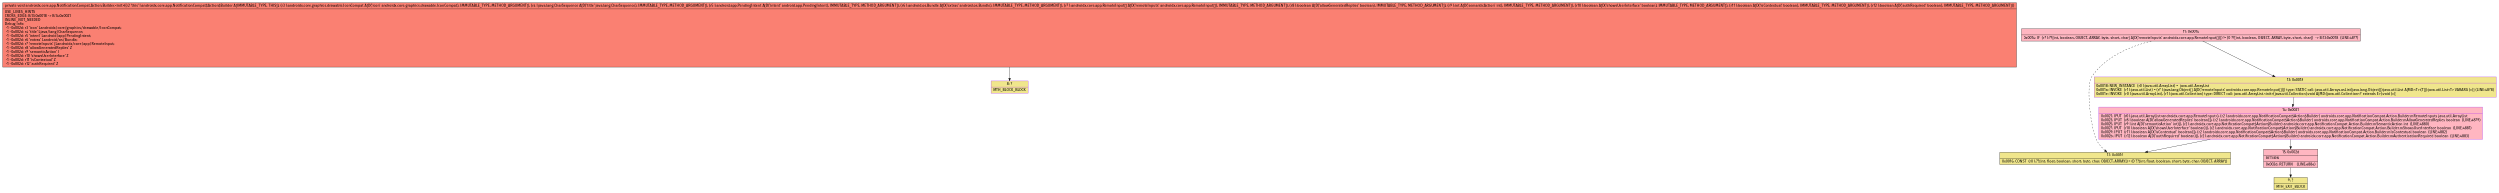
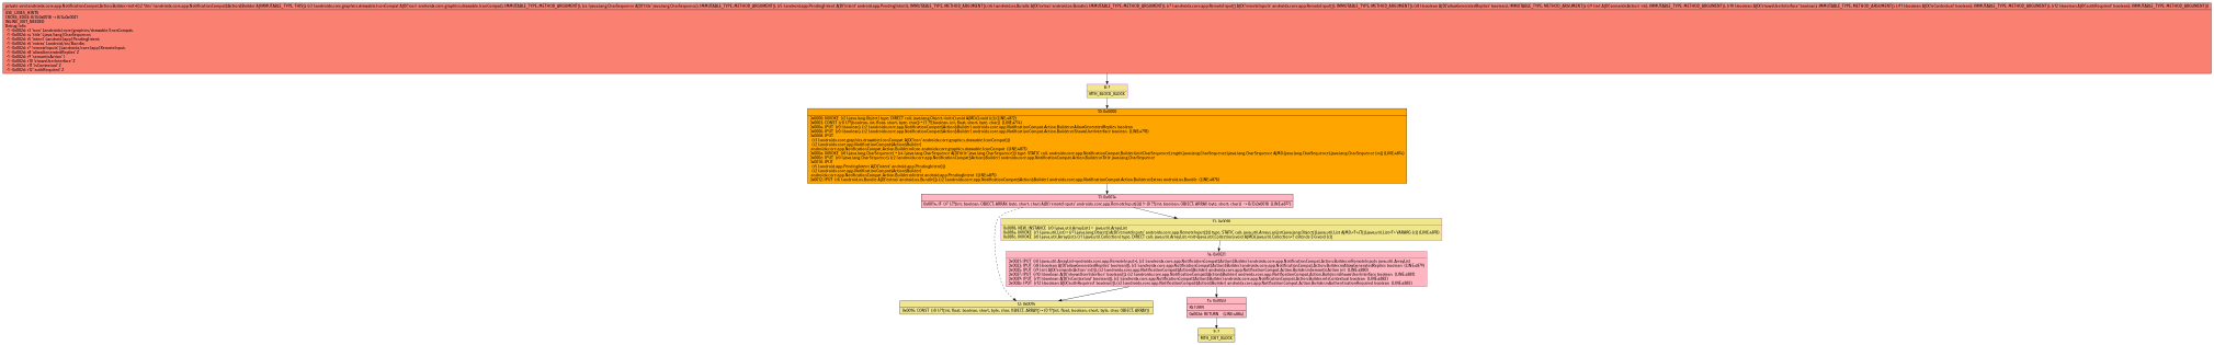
  digraph {
    fontname="Fira Sans"
    node [color=black fillcolor=khaki fontname="Fira Sans" shape=record style=filled]
    edge [fontname="Fira Sans"]
    n1 [color=purple label="{8\:\ ?|MTH_BLOCK_BLOCK\l}"]
+   n2 [fillcolor=orange label="{10\:\ 0x0000|0x0000: INVOKE  (r2 I:java.lang.Object) type: DIRECT call: java.lang.Object.\<init\>():void A[MD:():void (c)] (LINE:4872)\l0x0003: CONST  (r0 I:??[boolean, int, float, short, byte, char]) = (1 ??[boolean, int, float, short, byte, char])  (LINE:4774)\l0x0004: IPUT  (r0 I:boolean), (r2 I:androidx.core.app.NotificationCompat$Action$Builder) androidx.core.app.NotificationCompat.Action.Builder.mAllowGeneratedReplies boolean \l0x0006: IPUT  (r0 I:boolean), (r2 I:androidx.core.app.NotificationCompat$Action$Builder) androidx.core.app.NotificationCompat.Action.Builder.mShowsUserInterface boolean  (LINE:4778)\l0x0008: IPUT  \l  (r3 I:androidx.core.graphics.drawable.IconCompat A[D('icon' androidx.core.graphics.drawable.IconCompat)])\l  (r2 I:androidx.core.app.NotificationCompat$Action$Builder)\l androidx.core.app.NotificationCompat.Action.Builder.mIcon androidx.core.graphics.drawable.IconCompat  (LINE:4873)\l0x000a: INVOKE  (r0 I:java.lang.CharSequence) = (r4 I:java.lang.CharSequence A[D('title' java.lang.CharSequence)]) type: STATIC call: androidx.core.app.NotificationCompat.Builder.limitCharSequenceLength(java.lang.CharSequence):java.lang.CharSequence A[MD:(java.lang.CharSequence):java.lang.CharSequence (m)] (LINE:4874)\l0x000e: IPUT  (r0 I:java.lang.CharSequence), (r2 I:androidx.core.app.NotificationCompat$Action$Builder) androidx.core.app.NotificationCompat.Action.Builder.mTitle java.lang.CharSequence \l0x0010: IPUT  \l  (r5 I:android.app.PendingIntent A[D('intent' android.app.PendingIntent)])\l  (r2 I:androidx.core.app.NotificationCompat$Action$Builder)\l androidx.core.app.NotificationCompat.Action.Builder.mIntent android.app.PendingIntent  (LINE:4875)\l0x0012: IPUT  (r6 I:android.os.Bundle A[D('extras' android.os.Bundle)]), (r2 I:androidx.core.app.NotificationCompat$Action$Builder) androidx.core.app.NotificationCompat.Action.Builder.mExtras android.os.Bundle  (LINE:4876)\l}"]
    n3 [fillcolor=lightpink label="{11\:\ 0x0014|0x0014: IF  (r7 I:??[int, boolean, OBJECT, ARRAY, byte, short, char] A[D('remoteInputs' androidx.core.app.RemoteInput[])]) != (0 ??[int, boolean, OBJECT, ARRAY, byte, short, char])  \-\> B:13:0x0018  (LINE:4877)\l}"]
    n4 [label="{12\:\ 0x0016|0x0016: CONST  (r0 I:??[int, float, boolean, short, byte, char, OBJECT, ARRAY]) = (0 ??[int, float, boolean, short, byte, char, OBJECT, ARRAY]) \l}"]
    n5 [color=purple label="{13\:\ 0x0018|0x0018: NEW_INSTANCE  (r0 I:java.util.ArrayList) =  java.util.ArrayList \l0x001a: INVOKE  (r1 I:java.util.List) = (r7 I:java.lang.Object[] A[D('remoteInputs' androidx.core.app.RemoteInput[])]) type: STATIC call: java.util.Arrays.asList(java.lang.Object[]):java.util.List A[MD:\<T\>:(T[]):java.util.List\<T\> VARARG (c)] (LINE:4878)\l0x001e: INVOKE  (r0 I:java.util.ArrayList), (r1 I:java.util.Collection) type: DIRECT call: java.util.ArrayList.\<init\>(java.util.Collection):void A[MD:(java.util.Collection\<? extends E\>):void (c)]\l}"]
    n6 [color=purple fillcolor=lightpink label="{14\:\ 0x0021|0x0021: IPUT  (r0 I:java.util.ArrayList\<androidx.core.app.RemoteInput\>), (r2 I:androidx.core.app.NotificationCompat$Action$Builder) androidx.core.app.NotificationCompat.Action.Builder.mRemoteInputs java.util.ArrayList \l0x0023: IPUT  (r8 I:boolean A[D('allowGeneratedReplies' boolean)]), (r2 I:androidx.core.app.NotificationCompat$Action$Builder) androidx.core.app.NotificationCompat.Action.Builder.mAllowGeneratedReplies boolean  (LINE:4879)\l0x0025: IPUT  (r9 I:int A[D('semanticAction' int)]), (r2 I:androidx.core.app.NotificationCompat$Action$Builder) androidx.core.app.NotificationCompat.Action.Builder.mSemanticAction int  (LINE:4880)\l0x0027: IPUT  (r10 I:boolean A[D('showsUserInterface' boolean)]), (r2 I:androidx.core.app.NotificationCompat$Action$Builder) androidx.core.app.NotificationCompat.Action.Builder.mShowsUserInterface boolean  (LINE:4881)\l0x0029: IPUT  (r11 I:boolean A[D('isContextual' boolean)]), (r2 I:androidx.core.app.NotificationCompat$Action$Builder) androidx.core.app.NotificationCompat.Action.Builder.mIsContextual boolean  (LINE:4882)\l0x002b: IPUT  (r12 I:boolean A[D('authRequired' boolean)]), (r2 I:androidx.core.app.NotificationCompat$Action$Builder) androidx.core.app.NotificationCompat.Action.Builder.mAuthenticationRequired boolean  (LINE:4883)\l}"]
    n7 [fillcolor=lightpink label="{15\:\ 0x002d|RETURN\l|0x002d: RETURN    (LINE:4884)\l}"]
    n8 [label="{9\:\ ?|MTH_EXIT_BLOCK\l}"]
    n9 [fillcolor=salmon label="{private void androidx.core.app.NotificationCompat.Action.Builder.\<init\>((r2 'this' I:androidx.core.app.NotificationCompat$Action$Builder A[IMMUTABLE_TYPE, THIS]), (r3 I:androidx.core.graphics.drawable.IconCompat A[D('icon' androidx.core.graphics.drawable.IconCompat), IMMUTABLE_TYPE, METHOD_ARGUMENT]), (r4 I:java.lang.CharSequence A[D('title' java.lang.CharSequence), IMMUTABLE_TYPE, METHOD_ARGUMENT]), (r5 I:android.app.PendingIntent A[D('intent' android.app.PendingIntent), IMMUTABLE_TYPE, METHOD_ARGUMENT]), (r6 I:android.os.Bundle A[D('extras' android.os.Bundle), IMMUTABLE_TYPE, METHOD_ARGUMENT]), (r7 I:androidx.core.app.RemoteInput[] A[D('remoteInputs' androidx.core.app.RemoteInput[]), IMMUTABLE_TYPE, METHOD_ARGUMENT]), (r8 I:boolean A[D('allowGeneratedReplies' boolean), IMMUTABLE_TYPE, METHOD_ARGUMENT]), (r9 I:int A[D('semanticAction' int), IMMUTABLE_TYPE, METHOD_ARGUMENT]), (r10 I:boolean A[D('showsUserInterface' boolean), IMMUTABLE_TYPE, METHOD_ARGUMENT]), (r11 I:boolean A[D('isContextual' boolean), IMMUTABLE_TYPE, METHOD_ARGUMENT]), (r12 I:boolean A[D('authRequired' boolean), IMMUTABLE_TYPE, METHOD_ARGUMENT]))  | USE_LINES_HINTS\lCROSS_EDGE: B:13:0x0018 \-\> B:14:0x0021\lINLINE_NOT_NEEDED\lDebug Info:\l  \-1 \-0x002d: r3 'icon' Landroidx\/core\/graphics\/drawable\/IconCompat;\l  \-1 \-0x002d: r4 'title' Ljava\/lang\/CharSequence;\l  \-1 \-0x002d: r5 'intent' Landroid\/app\/PendingIntent;\l  \-1 \-0x002d: r6 'extras' Landroid\/os\/Bundle;\l  \-1 \-0x002d: r7 'remoteInputs' [Landroidx\/core\/app\/RemoteInput;\l  \-1 \-0x002d: r8 'allowGeneratedReplies' Z\l  \-1 \-0x002d: r9 'semanticAction' I\l  \-1 \-0x002d: r10 'showsUserInterface' Z\l  \-1 \-0x002d: r11 'isContextual' Z\l  \-1 \-0x002d: r12 'authRequired' Z\l}"]
+   n1 -> n2
+   n2 -> n3
    n3 -> n4 [style=dashed]
    n3 -> n5
    n5 -> n6
    n6 -> n4
    n6 -> n7
    n7 -> n8
    n9 -> n1
  }
